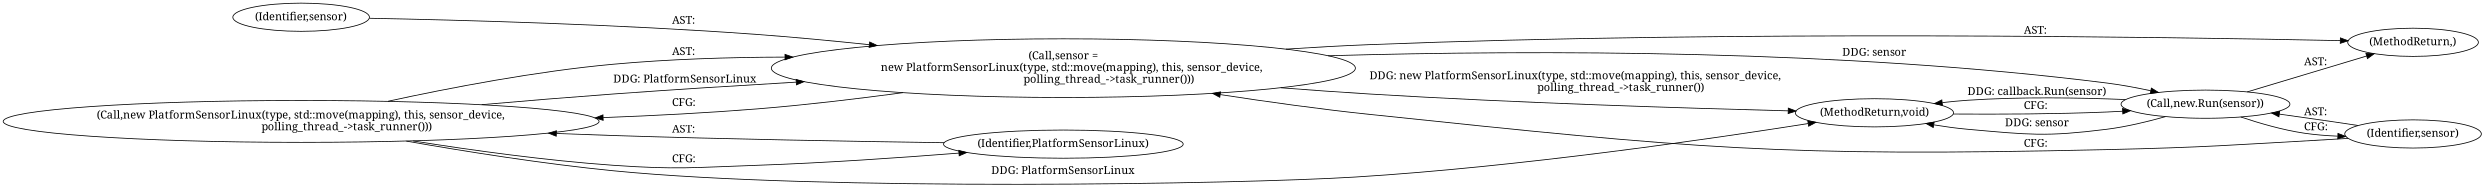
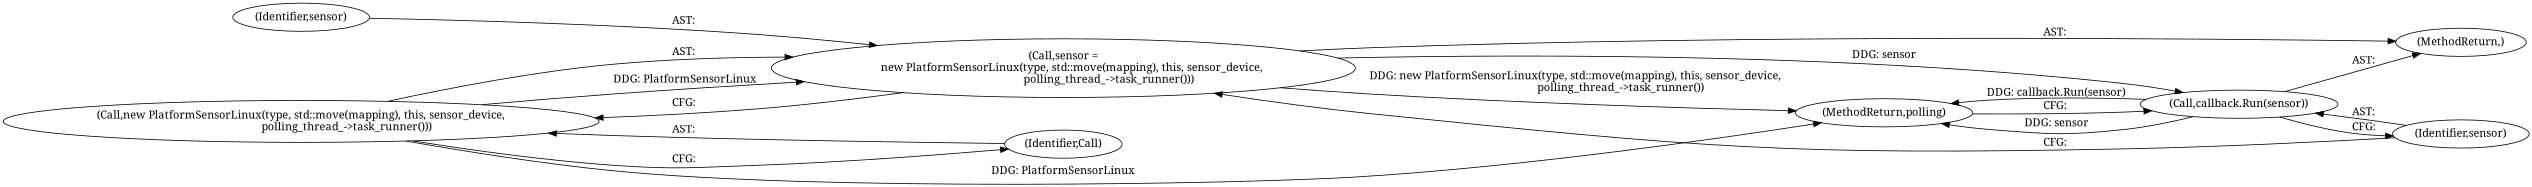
  digraph {
    fontname="Noto Serif"
    rankdir=LR
    node [fontname="Noto Serif"]
    edge [fontname="Noto Serif"]
    n1 [label="(Call,new PlatformSensorLinux(type, std::move(mapping), this, sensor_device,\n                               polling_thread_->task_runner()))"]
    n2 [label="(Call,sensor =\n      new PlatformSensorLinux(type, std::move(mapping), this, sensor_device,\n                               polling_thread_->task_runner()))"]
-   n3 [label="(Identifier,PlatformSensorLinux)"]
-   n4 [label="(MethodReturn,void)"]
-   n5 [label="(Call,new.Run(sensor))"]
+   n3 [label="(Identifier,Call)"]
+   n4 [label="(MethodReturn,polling)"]
+   n5 [label="(Call,callback.Run(sensor))"]
    n6 [label="(MethodReturn,)"]
    n7 [label="(Identifier,sensor)"]
    n8 [label="(Identifier,sensor)"]
    n1 -> n2 [label="AST: "]
    n1 -> n2 [label="DDG: PlatformSensorLinux"]
    n1 -> n3 [label="CFG: "]
    n1 -> n4 [label="DDG: PlatformSensorLinux"]
    n2 -> n1 [label="CFG: "]
    n2 -> n4 [label="DDG: new PlatformSensorLinux(type, std::move(mapping), this, sensor_device,\n                               polling_thread_->task_runner())"]
    n2 -> n5 [label="DDG: sensor"]
    n2 -> n6 [label="AST: "]
    n3 -> n1 [label="AST: "]
    n4 -> n5 [label="CFG: "]
    n5 -> n4 [label="DDG: sensor"]
    n5 -> n4 [label="DDG: callback.Run(sensor)"]
    n5 -> n6 [label="AST: "]
    n5 -> n7 [label="CFG: "]
    n7 -> n2 [label="CFG: "]
    n7 -> n5 [label="AST: "]
    n8 -> n2 [label="AST: "]
  }
